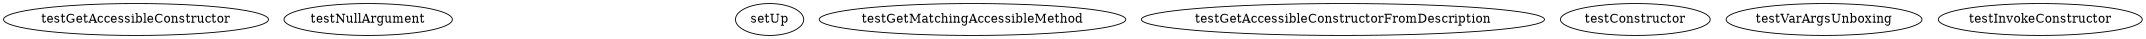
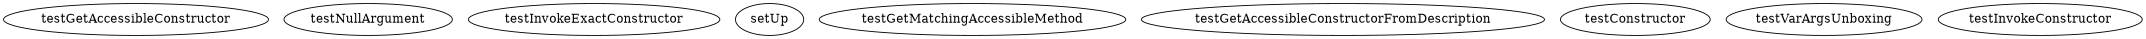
  digraph {
    testGetAccessibleConstructor
    testNullArgument
+   testInvokeExactConstructor
    setUp
    testGetMatchingAccessibleMethod
    testGetAccessibleConstructorFromDescription
    testConstructor
    testVarArgsUnboxing
    testInvokeConstructor
  }
